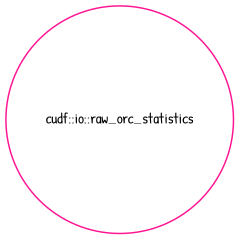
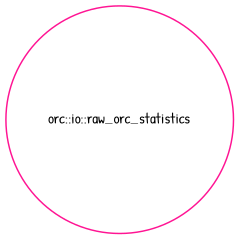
  digraph {
    rankdir=LR
    fontname="Patrick Hand"
-   n1 [color=deeppink fillcolor=white fontname="Patrick Hand" fontsize=10 height=0.2 label="cudf::io::raw_orc_statistics" shape=circle style=filled width=0.4]
+   n1 [color=deeppink fillcolor=white fontname="Patrick Hand" fontsize=10 height=0.2 label="orc::io::raw_orc_statistics" shape=circle style=filled width=0.4]
  }
